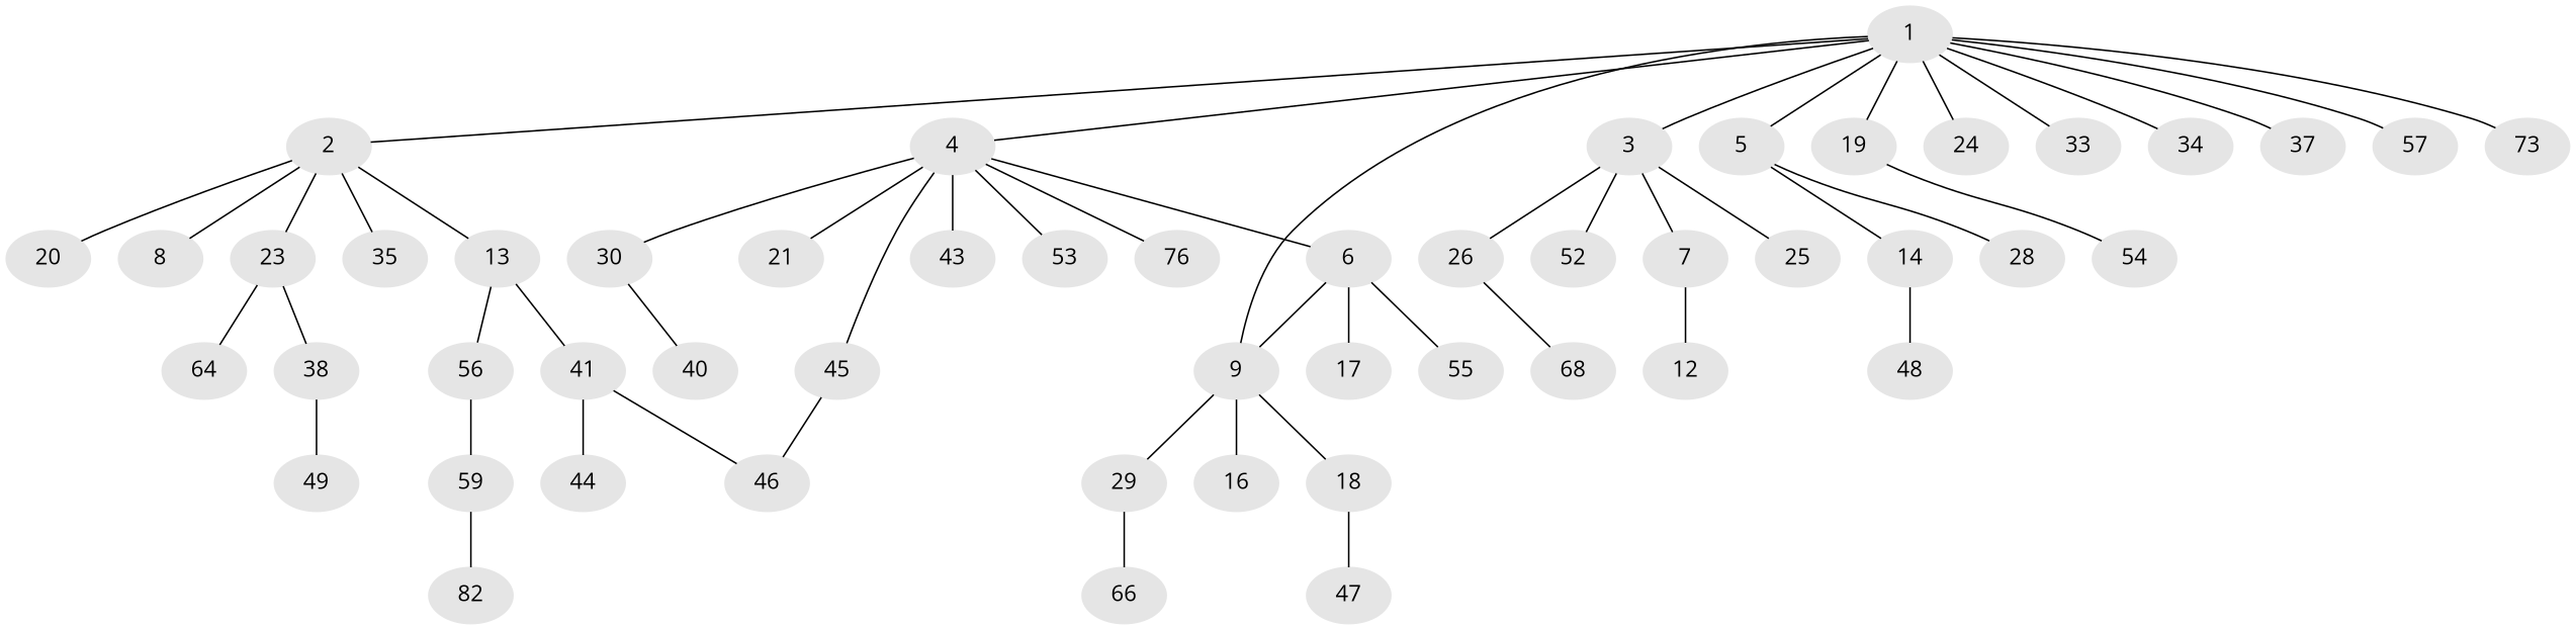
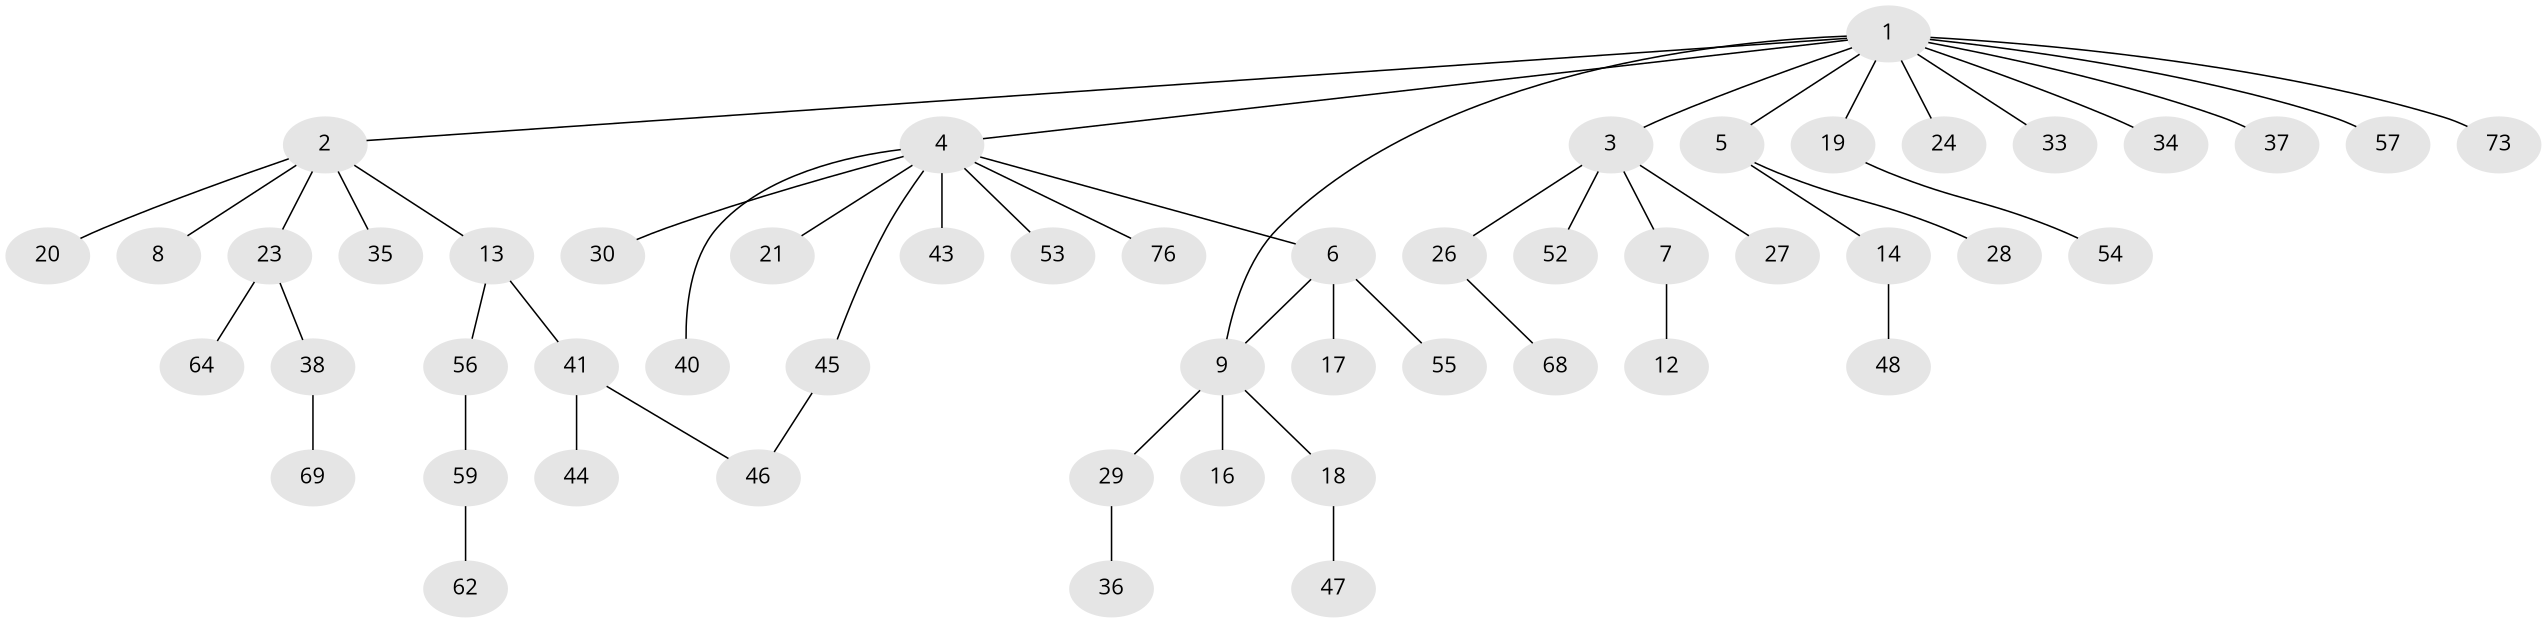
  graph {
    fontname="Open Sans"
    node [color=gray90 fontname="Open Sans" style=filled]
    edge [fontname="Open Sans"]
    1 [super="+27"]
    2 [super="+60"]
    3 [super="+39"]
    4 [super="+69"]
    5 [super="+15"]
    9 [super="+20"]
    19
    24
    33
    34
    37
    57
    73
    8 [super="+32"]
    n15 [label=20]
    13 [super="+50"]
    23
    35
    7 [super="+12"]
-   25
+   25 [label=27]
    26 [super="+63"]
    52
    6 [super="+11"]
    21
    30
    40
    43
    45 [super="+51"]
    53
    n30 [label=76]
    14
    28 [super="+72"]
    16
    18 [super="+31"]
    29 [super="+67"]
    54 [super="+71"]
    41 [super="+58"]
    56
    38 [super="+42"]
    64 [super="+65"]
    n41 [label=12]
    68
    17
    55
    46 [super="+66"]
    48
    47
-   36 [label=66]
+   36
    44
    59 [super="+61"]
-   49
-   62 [label=82]
+   49 [label=69]
+   62
    1 -- 2
    1 -- 3
    1 -- 4
    1 -- 5
    1 -- 9
    1 -- 19
    1 -- 24
    1 -- 33
    1 -- 34
    1 -- 37
    1 -- 57
    1 -- 73
    2 -- 8
    2 -- n15
    2 -- 13
    2 -- 23
    2 -- 35
    3 -- 7
    3 -- 25
    3 -- 26
    3 -- 52
    4 -- 6
    4 -- 21
    4 -- 30
-   30 -- 40
+   4 -- 40
    4 -- 43
    4 -- 45
    4 -- 53
    4 -- n30
    5 -- 14
    5 -- 28
    9 -- 16
    9 -- 18
    9 -- 29
    19 -- 54
    13 -- 41
    13 -- 56
    23 -- 38
    23 -- 64
    7 -- n41
    26 -- 68
    6 -- 9
    6 -- 17
    6 -- 55
    45 -- 46
    14 -- 48
    18 -- 47
    29 -- 36
    41 -- 46
    41 -- 44
    56 -- 59
    38 -- 49
    59 -- 62
  }
